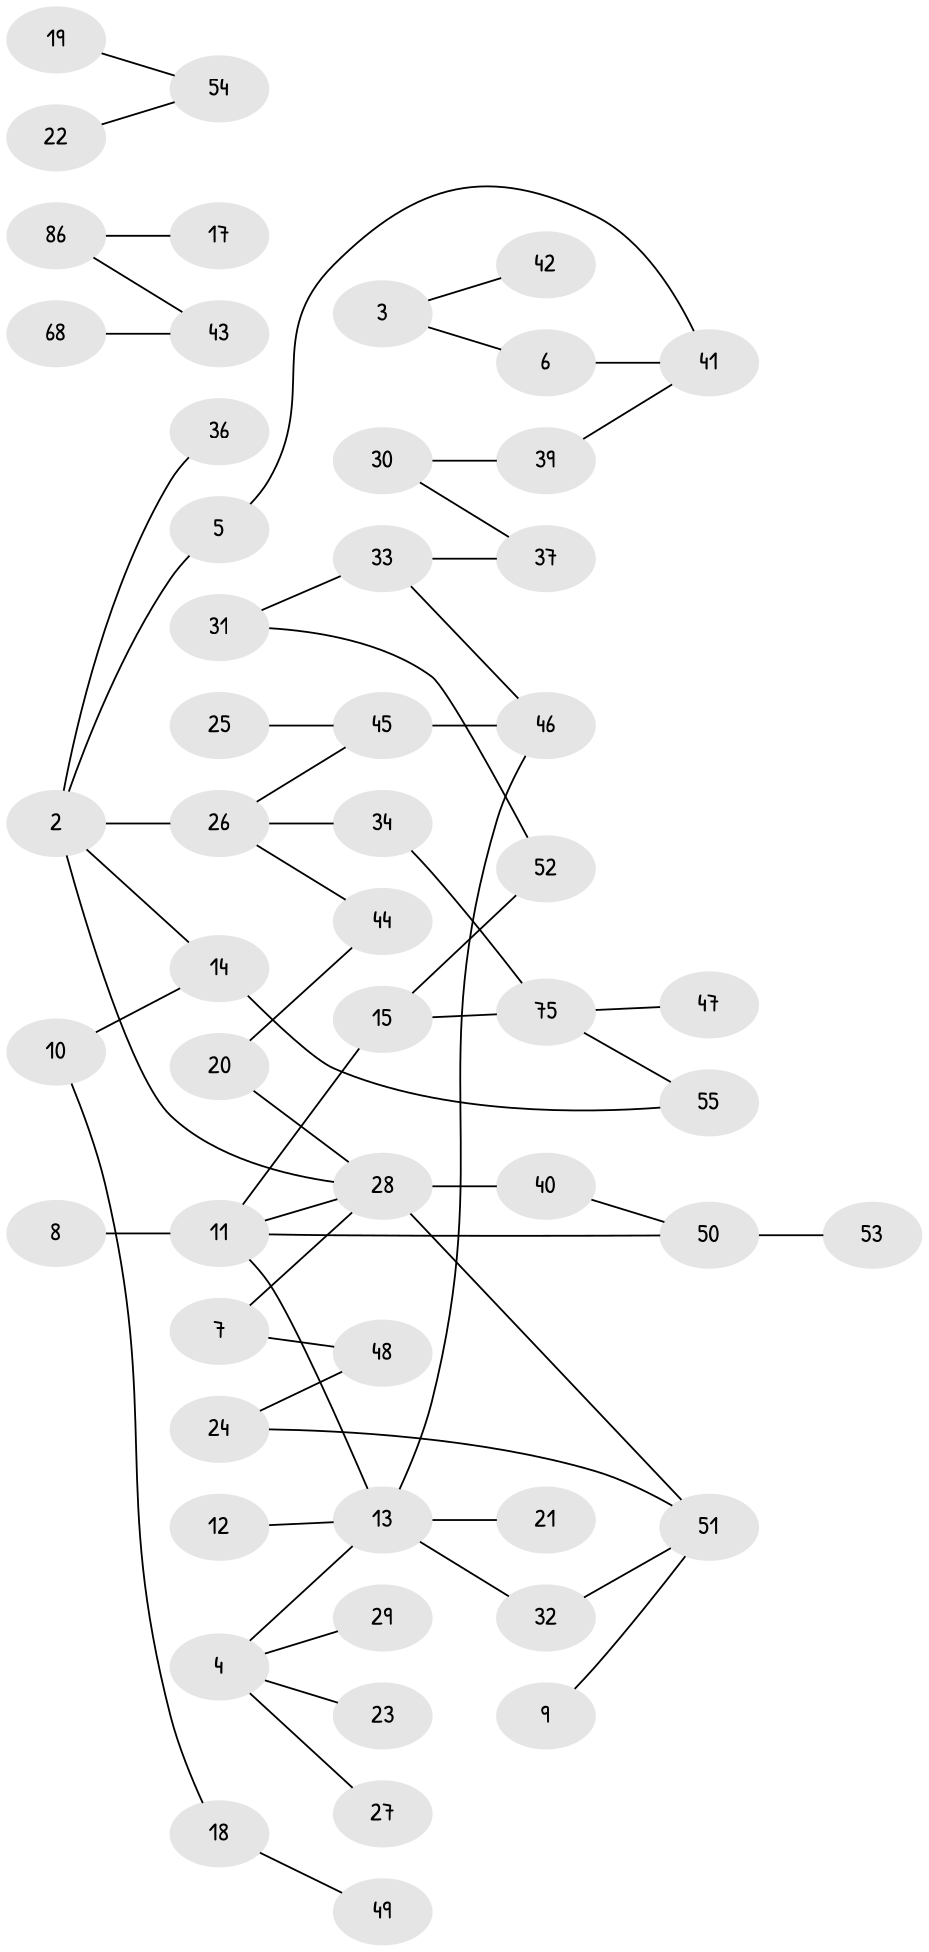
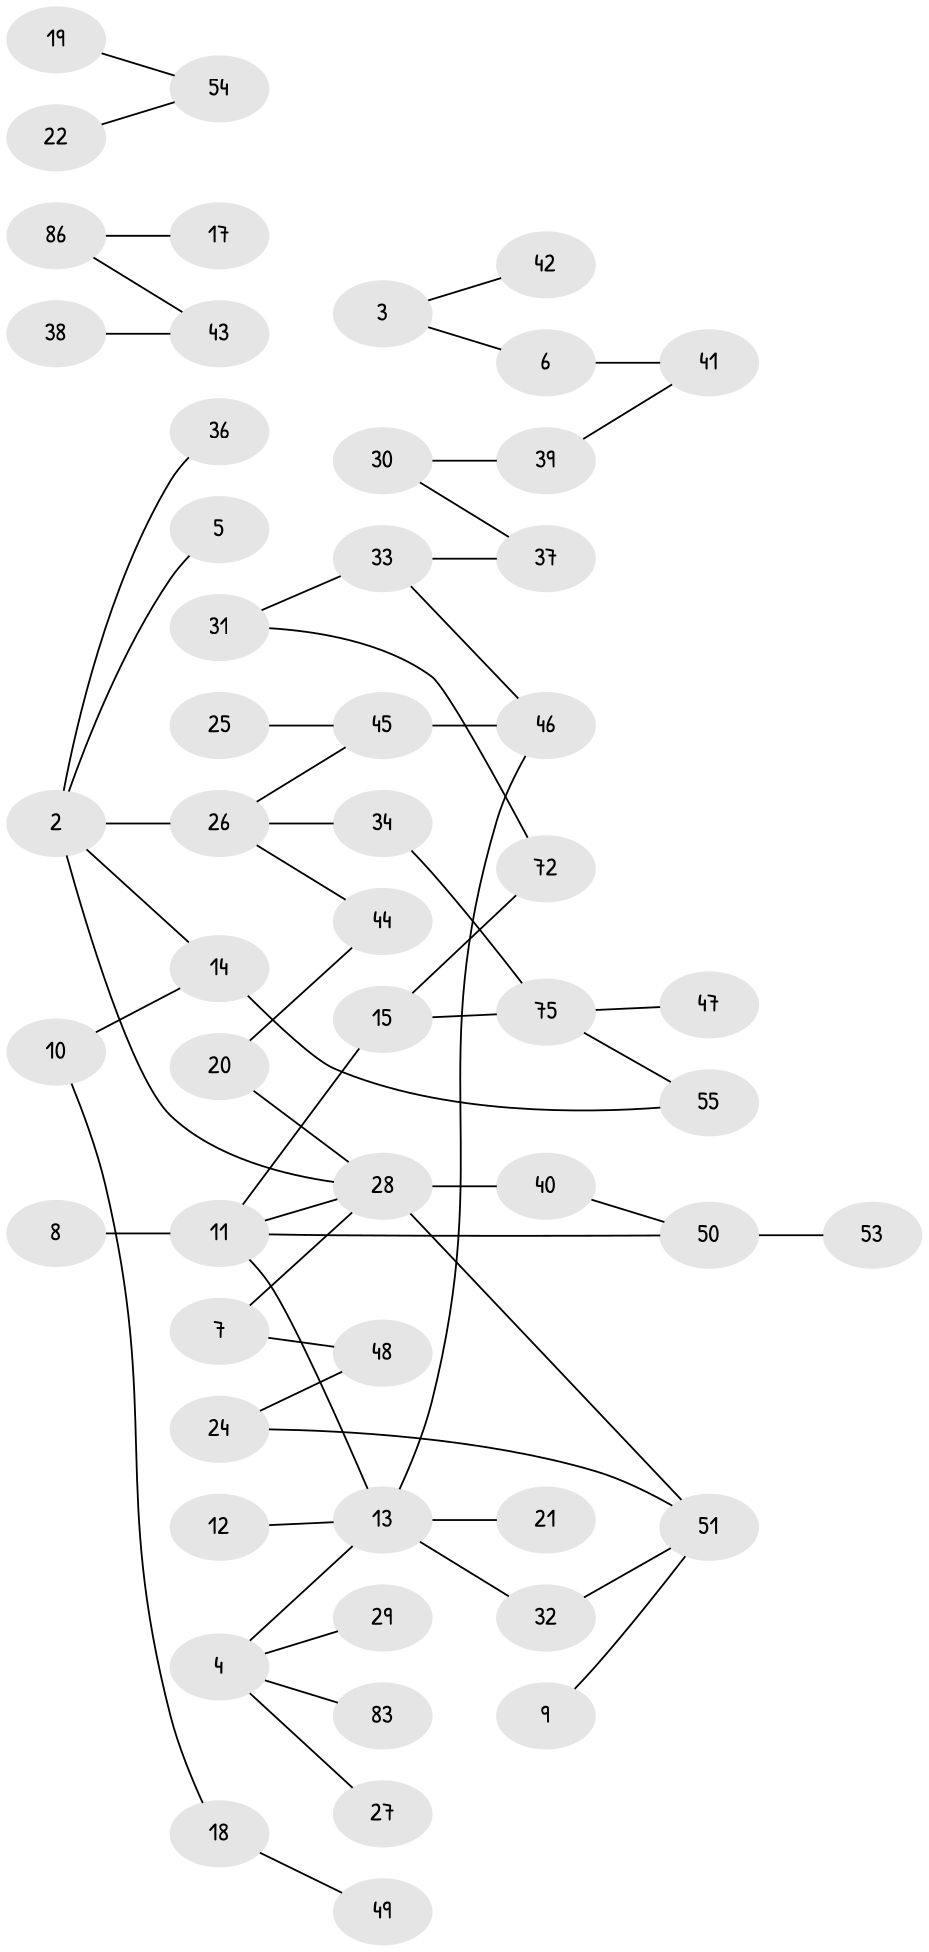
  graph {
    fontname="Patrick Hand"
    rankdir=LR
    node [color=gray90 fontname="Patrick Hand" style=filled]
    edge [fontname="Patrick Hand" weight=1.0]
    2
    5
    14
    26
    28
    36
    3
    6
    42
    41
    55
    44
    45
    34
    51
    40
    4
    13
-   23
+   23 [label=83]
    27
    29
    21
    32
    46
    7
    48
    8
    11
    15
    50
    9
    10
    18
    49
    n35 [label=75]
-   52
+   52 [label=72]
    53
    12
    47
    n40 [label=86]
    17
    43
    19
    54
    20
    22
    24
    25
    30
    37
    39
    31
    33
-   38 [label=68]
+   38
    2 -- 5
    2 -- 14
    2 -- 26
    2 -- 28
    2 -- 36
-   5 -- 41
    14 -- 55
    26 -- 44
    26 -- 45
    26 -- 34
    28 -- 51
    28 -- 40
    3 -- 6
    3 -- 42
    6 -- 41
    45 -- 46
    34 -- n35
    40 -- 50
    4 -- 13
    4 -- 23
    4 -- 27
    4 -- 29
    13 -- 21
    13 -- 32
    13 -- 46
    32 -- 51
    7 -- 28
    7 -- 48
    8 -- 11
    11 -- 28
    11 -- 13
    11 -- 15
    11 -- 50
    15 -- n35
    15 -- 52
    50 -- 53
    9 -- 51
    10 -- 14
    10 -- 18
    18 -- 49
    n35 -- 55
    n35 -- 47
    12 -- 13
    n40 -- 17
    n40 -- 43
    19 -- 54
    20 -- 28
    20 -- 44
    22 -- 54
    24 -- 51
    24 -- 48
    25 -- 45
    30 -- 37
    30 -- 39
    39 -- 41
    31 -- 52
    31 -- 33
    33 -- 46
    33 -- 37
    38 -- 43
  }
